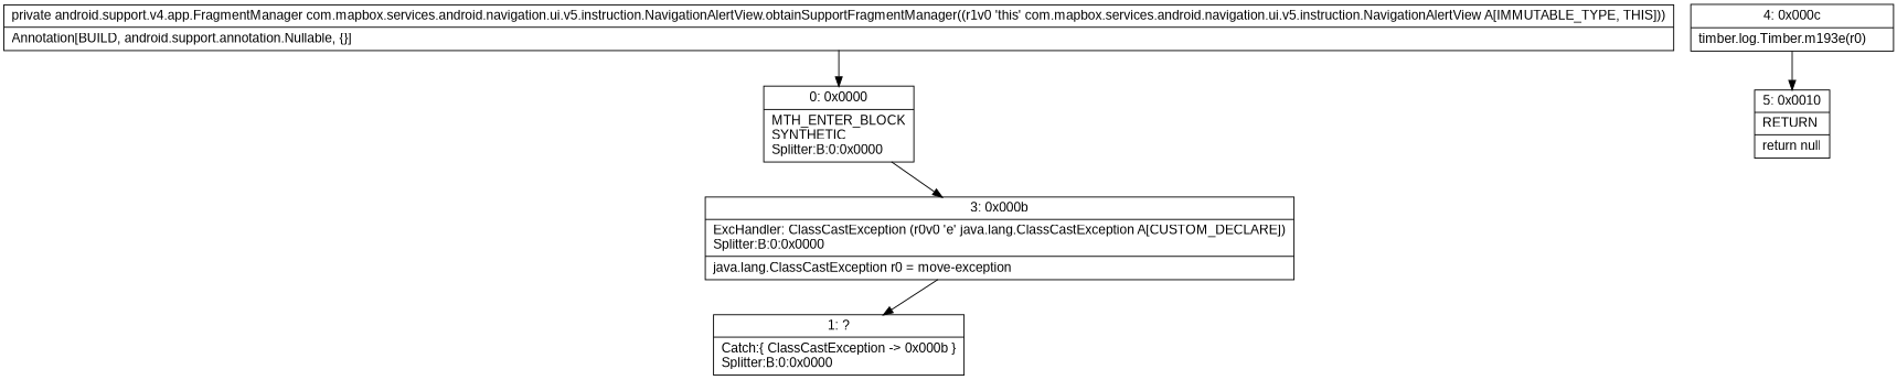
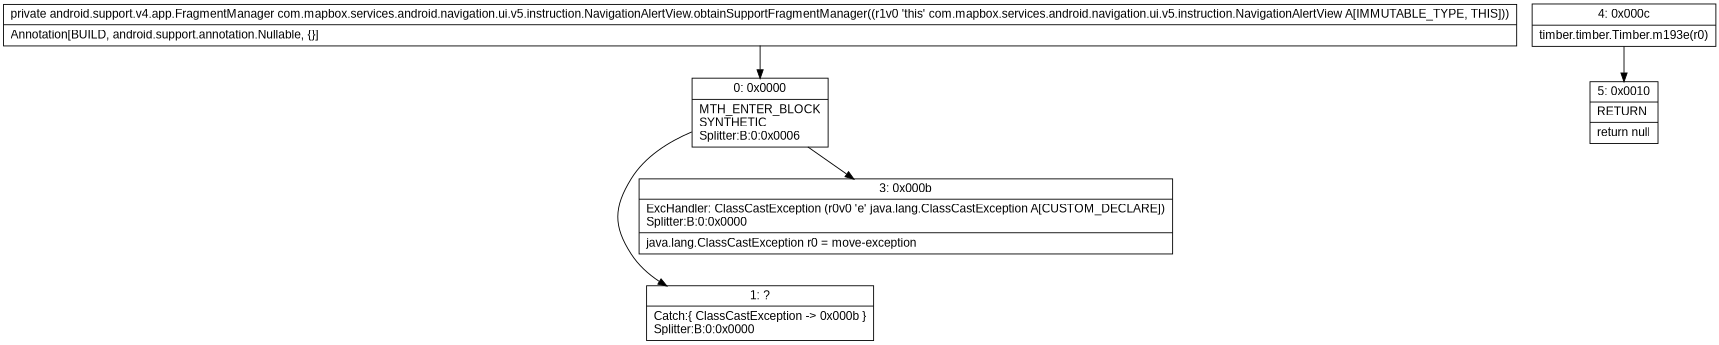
  digraph {
    fontname="Liberation Sans"
    node [fontname="Liberation Sans" shape=record]
    edge [fontname="Liberation Sans"]
-   n1 [label="{0\:\ 0x0000|MTH_ENTER_BLOCK\lSYNTHETIC\lSplitter:B:0:0x0000\l}"]
+   n1 [label="{0\:\ 0x0000|MTH_ENTER_BLOCK\lSYNTHETIC\lSplitter:B:0:0x0006\l}"]
    n2 [label="{1\:\ ?|Catch:\{ ClassCastException \-\> 0x000b \}\lSplitter:B:0:0x0000\l}"]
    n3 [label="{3\:\ 0x000b|ExcHandler: ClassCastException (r0v0 'e' java.lang.ClassCastException A[CUSTOM_DECLARE])\lSplitter:B:0:0x0000\l|java.lang.ClassCastException r0 = move\-exception\l}"]
-   n4 [label="{4\:\ 0x000c|timber.log.Timber.m193e(r0)\l}"]
+   n4 [label="{4\:\ 0x000c|timber.timber.Timber.m193e(r0)\l}"]
    n5 [label="{5\:\ 0x0010|RETURN\l|return null\l}"]
    n6 [label="{private android.support.v4.app.FragmentManager com.mapbox.services.android.navigation.ui.v5.instruction.NavigationAlertView.obtainSupportFragmentManager((r1v0 'this' com.mapbox.services.android.navigation.ui.v5.instruction.NavigationAlertView A[IMMUTABLE_TYPE, THIS]))  | Annotation[BUILD, android.support.annotation.Nullable, \{\}]\l}"]
-   n3 -> n2
+   n1 -> n2
    n1 -> n3
    n4 -> n5
    n6 -> n1
  }
